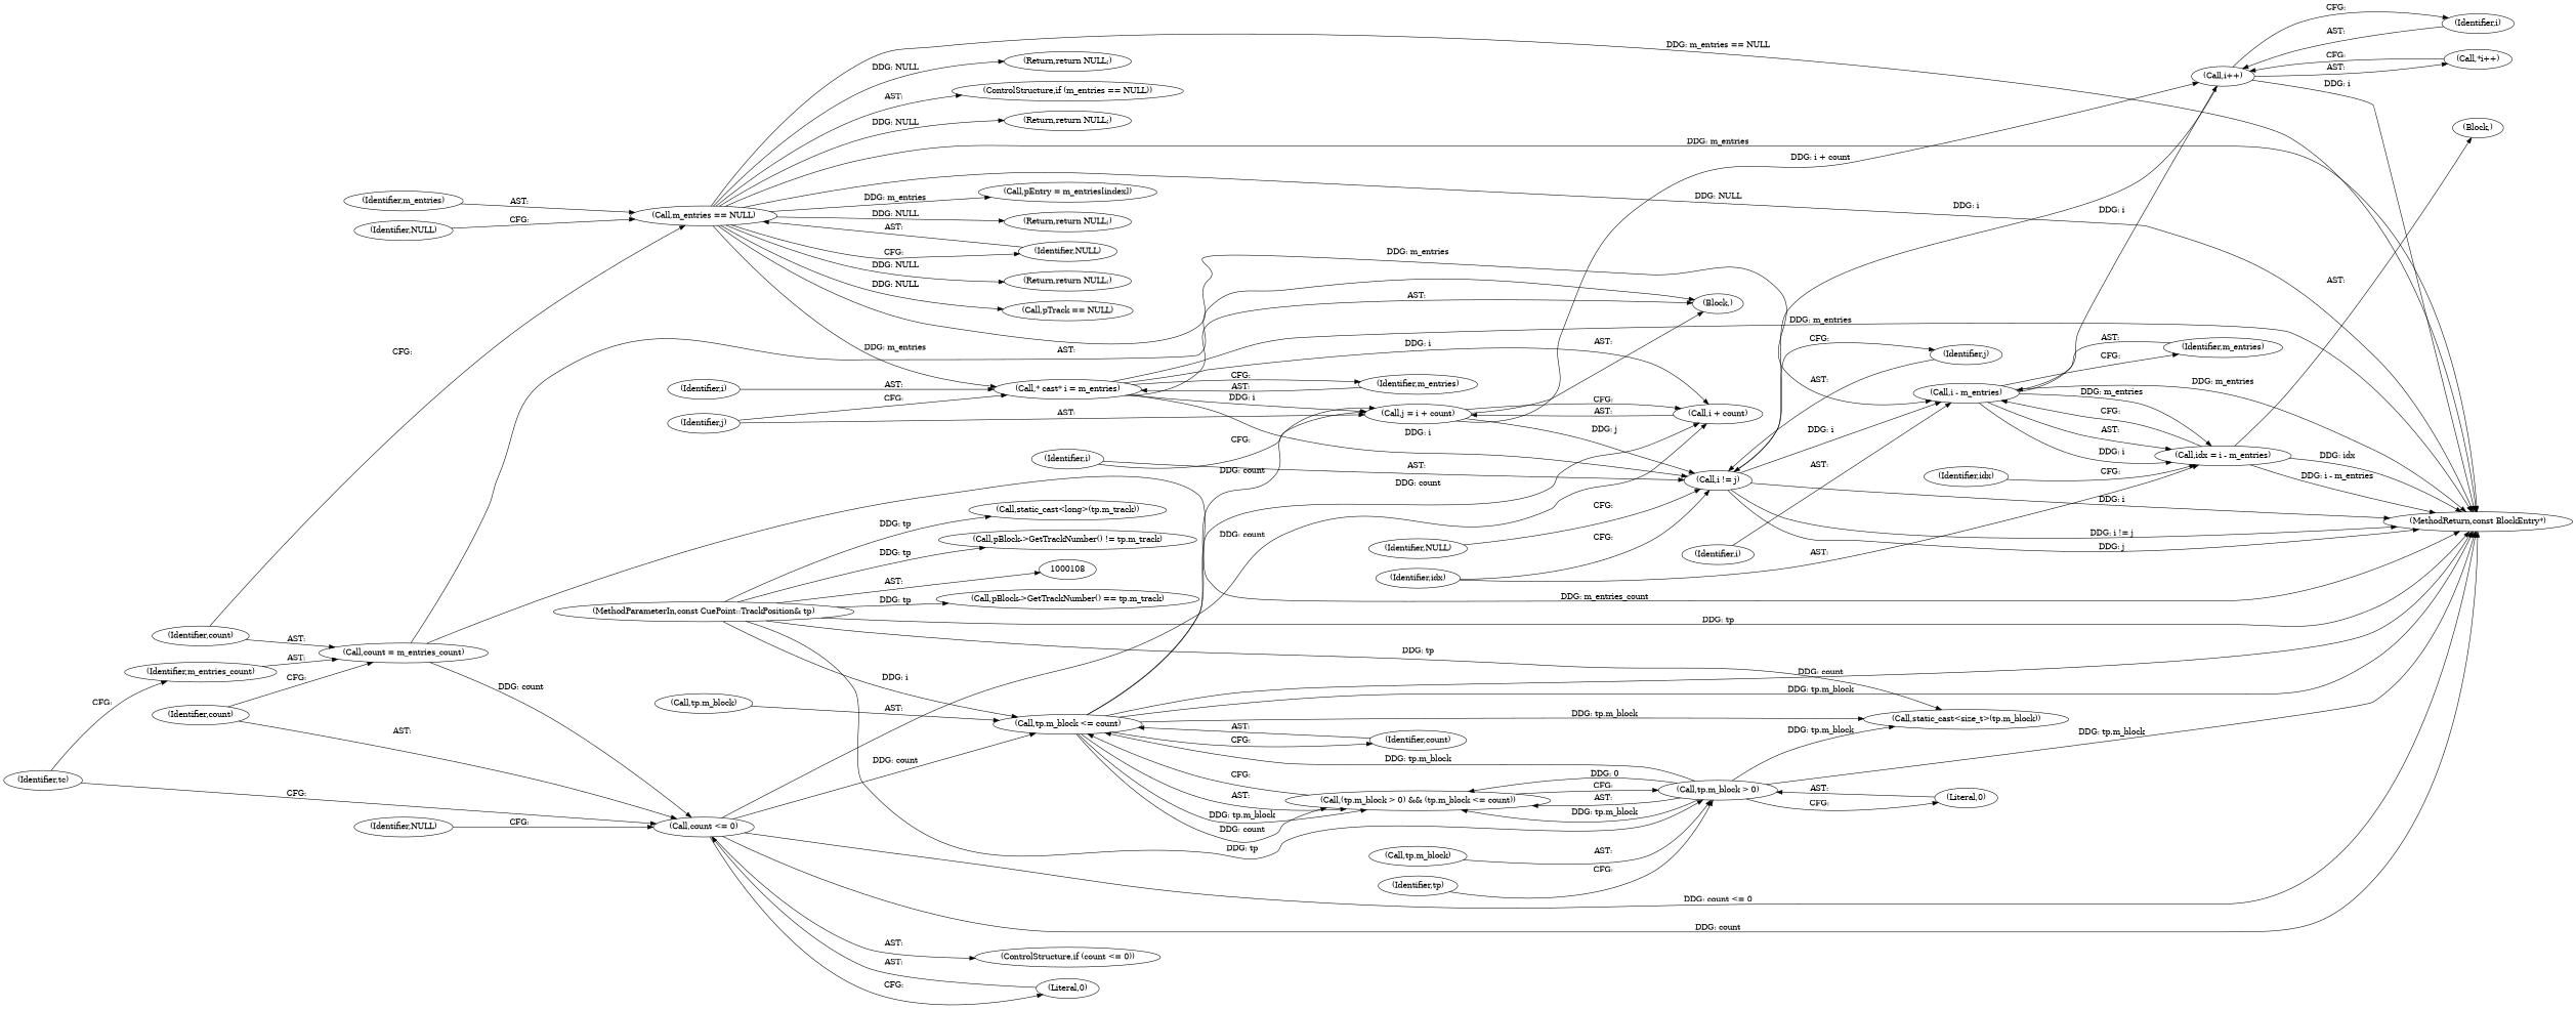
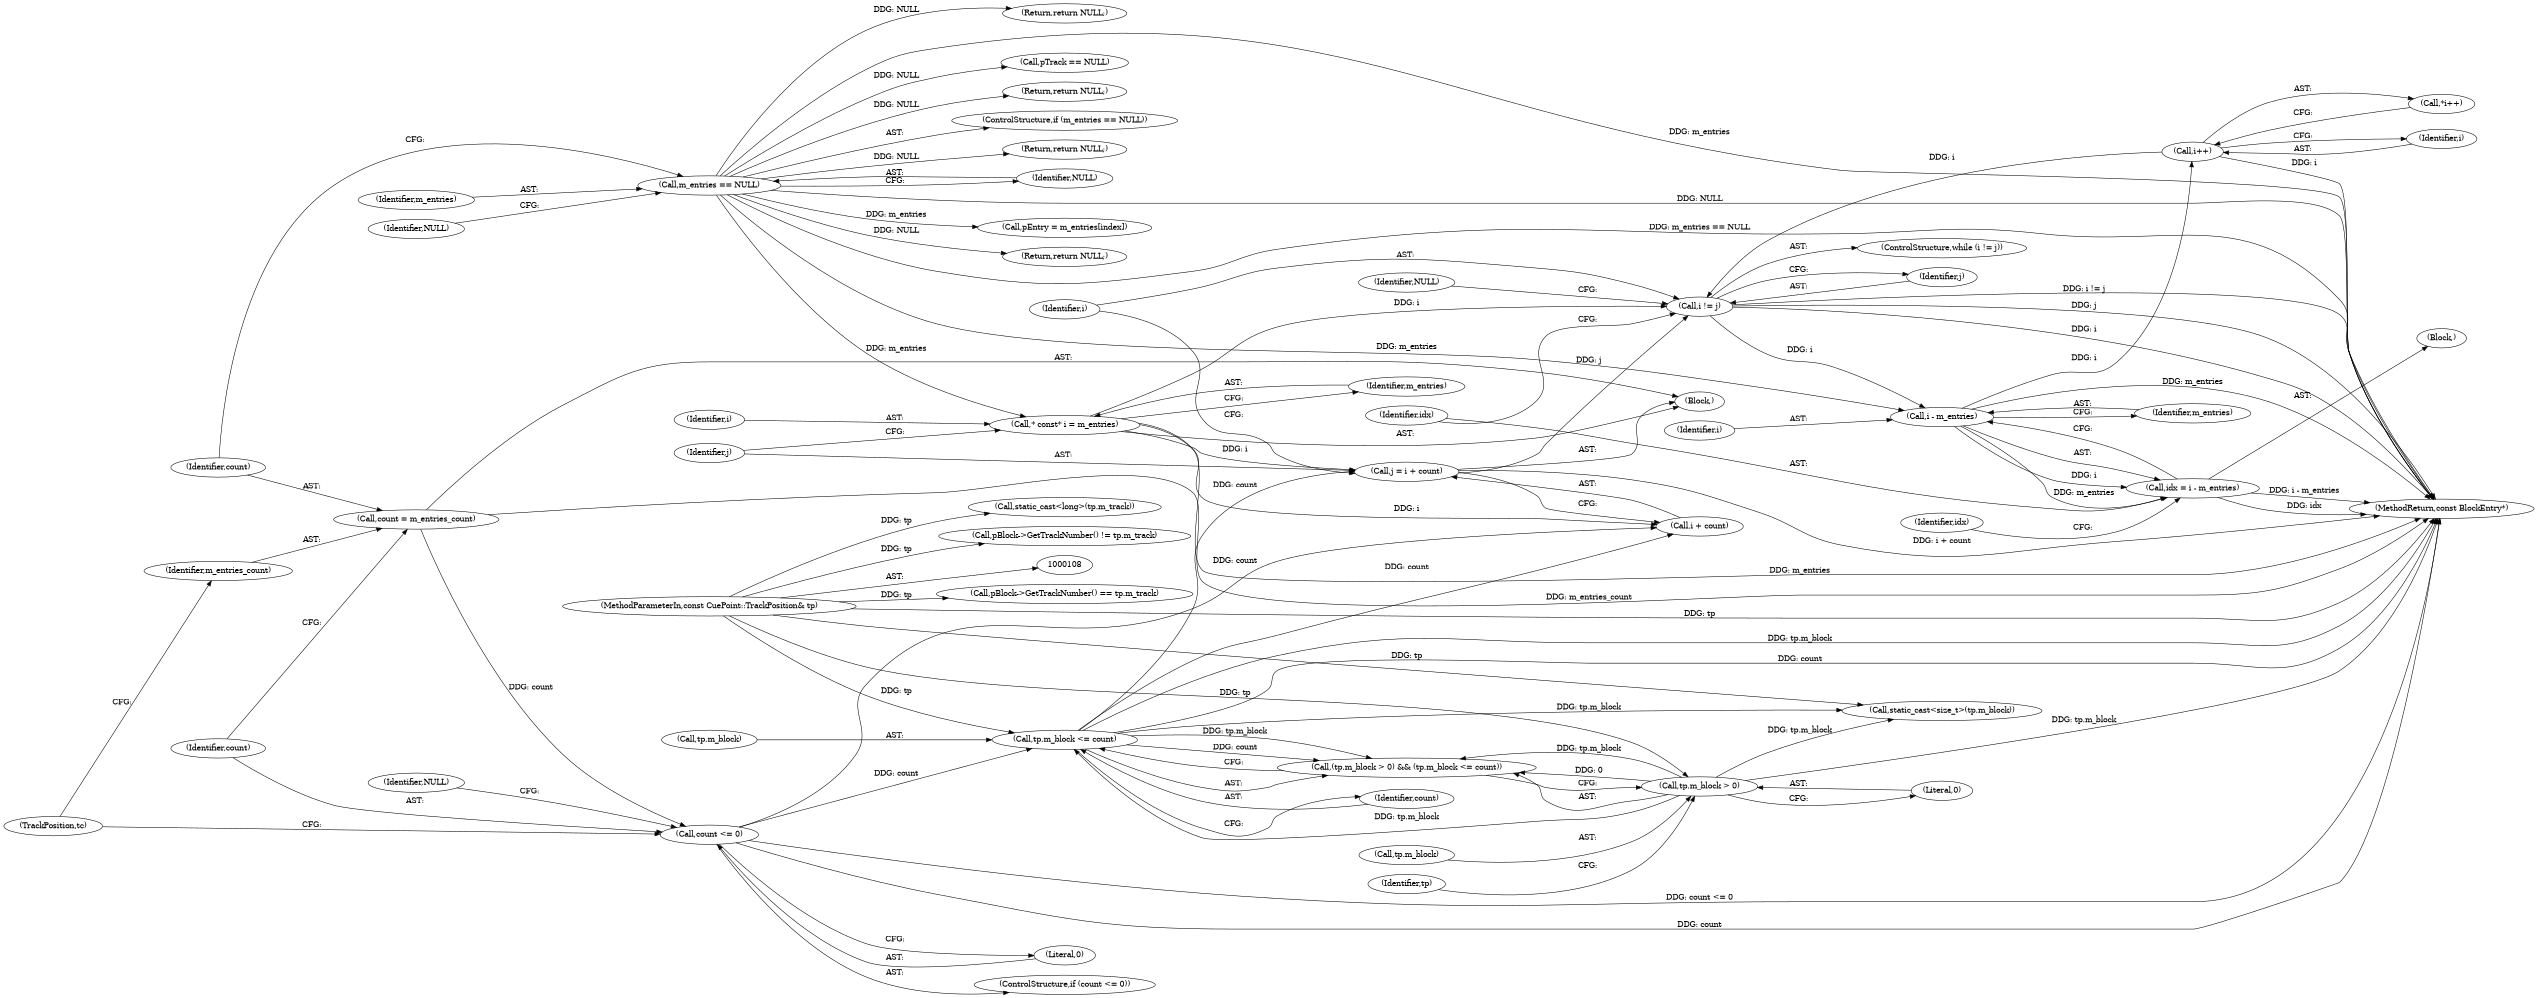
  digraph {
    rankdir=LR
    n1 [label="(Call,j = i + count)"]
    n2 [label="(Call,i != j)"]
    n3 [label="(Block,)"]
    n4 [label="(Call,i + count)"]
    n5 [label="(MethodReturn,const BlockEntry*)"]
    n6 [label="(Call,i - m_entries)"]
+   n7 [label="(ControlStructure,while (i != j))"]
    n8 [label="(Identifier,j)"]
-   n9 [label="(Call,* cast* i = m_entries)"]
+   n9 [label="(Call,* const* i = m_entries)"]
    n10 [label="(Identifier,m_entries)"]
    n11 [label="(Call,m_entries == NULL)"]
    n12 [label="(Call,pEntry = m_entries[index])"]
    n13 [label="(Return,return NULL;)"]
    n14 [label="(Return,return NULL;)"]
    n15 [label="(Call,pTrack == NULL)"]
    n16 [label="(Return,return NULL;)"]
    n17 [label="(ControlStructure,if (m_entries == NULL))"]
    n18 [label="(Return,return NULL;)"]
    n19 [label="(Identifier,NULL)"]
    n20 [label="(Call,idx = i - m_entries)"]
    n21 [label="(Call,i++)"]
    n22 [label="(Identifier,m_entries)"]
    n23 [label="(Call,count <= 0)"]
    n24 [label="(Call,tp.m_block <= count)"]
    n25 [label="(Literal,0)"]
    n26 [label="(ControlStructure,if (count <= 0))"]
    n27 [label="(Call,(tp.m_block > 0) && (tp.m_block <= count))"]
    n28 [label="(Call,static_cast<size_t>(tp.m_block))"]
    n29 [label="(Identifier,count)"]
    n30 [label="(Call,count = m_entries_count)"]
    n31 [label="(Identifier,m_entries_count)"]
    n32 [label="(Call,tp.m_block > 0)"]
    n33 [label="(Literal,0)"]
    n34 [label="(MethodParameterIn,const CuePoint::TrackPosition& tp)"]
    n35 [label="(Call,pBlock->GetTrackNumber() == tp.m_track)"]
    n36 [label="(Call,static_cast<long>(tp.m_track))"]
    n37 [label="(Call,pBlock->GetTrackNumber() != tp.m_track)"]
    1000108
    n39 [label="(Block,)"]
    n40 [label="(Call,*i++)"]
    n41 [label="(Identifier,i)"]
    n42 [label="(Call,tp.m_block)"]
-   n43 [label="(Identifier,tc)"]
+   n43 [label="(TrackPosition,tc)"]
    n44 [label="(Call,tp.m_block)"]
    n45 [label="(Identifier,NULL)"]
    n46 [label="(Identifier,count)"]
    n47 [label="(Identifier,count)"]
    n48 [label="(Identifier,j)"]
    n49 [label="(Identifier,m_entries)"]
    n50 [label="(Identifier,idx)"]
    n51 [label="(Identifier,idx)"]
    n52 [label="(Identifier,i)"]
    n53 [label="(Identifier,i)"]
    n54 [label="(Identifier,i)"]
    n55 [label="(Identifier,NULL)"]
    n56 [label="(Identifier,NULL)"]
    n57 [label="(Identifier,tp)"]
    n1 -> n2 [label="DDG: j"]
    n1 -> n3 [label="AST: "]
    n1 -> n4 [label="CFG: "]
-   n1 -> n21 [label="DDG: i + count"]
+   n1 -> n5 [label="DDG: i + count"]
    n2 -> n5 [label="DDG: i != j"]
    n2 -> n5 [label="DDG: j"]
    n2 -> n5 [label="DDG: i"]
    n2 -> n6 [label="DDG: i"]
+   n2 -> n7 [label="AST: "]
    n2 -> n8 [label="CFG: "]
    n4 -> n1 [label="AST: "]
    n6 -> n5 [label="DDG: m_entries"]
    n6 -> n20 [label="AST: "]
    n6 -> n20 [label="DDG: i"]
    n6 -> n20 [label="DDG: m_entries"]
    n6 -> n21 [label="DDG: i"]
    n6 -> n22 [label="CFG: "]
    n8 -> n2 [label="AST: "]
    n9 -> n1 [label="DDG: i"]
    n9 -> n2 [label="DDG: i"]
    n9 -> n3 [label="AST: "]
    n9 -> n4 [label="DDG: i"]
    n9 -> n5 [label="DDG: m_entries"]
    n9 -> n10 [label="CFG: "]
    n10 -> n9 [label="AST: "]
    n11 -> n5 [label="DDG: m_entries"]
    n11 -> n5 [label="DDG: NULL"]
    n11 -> n5 [label="DDG: m_entries == NULL"]
    n11 -> n6 [label="DDG: m_entries"]
    n11 -> n9 [label="DDG: m_entries"]
    n11 -> n12 [label="DDG: m_entries"]
    n11 -> n13 [label="DDG: NULL"]
    n11 -> n14 [label="DDG: NULL"]
    n11 -> n15 [label="DDG: NULL"]
    n11 -> n16 [label="DDG: NULL"]
    n11 -> n17 [label="AST: "]
    n11 -> n18 [label="DDG: NULL"]
    n11 -> n19 [label="CFG: "]
    n19 -> n11 [label="AST: "]
    n20 -> n5 [label="DDG: i - m_entries"]
    n20 -> n5 [label="DDG: idx"]
    n20 -> n6 [label="CFG: "]
    n20 -> n39 [label="AST: "]
    n21 -> n2 [label="DDG: i"]
    n21 -> n5 [label="DDG: i"]
    n21 -> n40 [label="AST: "]
    n21 -> n41 [label="CFG: "]
    n22 -> n6 [label="AST: "]
    n23 -> n4 [label="DDG: count"]
    n23 -> n5 [label="DDG: count <= 0"]
    n23 -> n5 [label="DDG: count"]
    n23 -> n24 [label="DDG: count"]
    n23 -> n25 [label="CFG: "]
    n23 -> n26 [label="AST: "]
    n24 -> n1 [label="DDG: count"]
    n24 -> n4 [label="DDG: count"]
    n24 -> n5 [label="DDG: tp.m_block"]
    n24 -> n5 [label="DDG: count"]
    n24 -> n27 [label="AST: "]
    n24 -> n27 [label="DDG: tp.m_block"]
    n24 -> n27 [label="DDG: count"]
    n24 -> n28 [label="DDG: tp.m_block"]
    n24 -> n29 [label="CFG: "]
    n25 -> n23 [label="AST: "]
    n27 -> n24 [label="CFG: "]
    n27 -> n32 [label="CFG: "]
    n29 -> n24 [label="AST: "]
    n30 -> n3 [label="AST: "]
    n30 -> n5 [label="DDG: m_entries_count"]
    n30 -> n23 [label="DDG: count"]
    n31 -> n30 [label="AST: "]
    n32 -> n5 [label="DDG: tp.m_block"]
    n32 -> n24 [label="DDG: tp.m_block"]
    n32 -> n27 [label="AST: "]
    n32 -> n27 [label="DDG: tp.m_block"]
    n32 -> n27 [label="DDG: 0"]
    n32 -> n28 [label="DDG: tp.m_block"]
    n32 -> n33 [label="CFG: "]
    n33 -> n32 [label="AST: "]
    n34 -> n5 [label="DDG: tp"]
-   n34 -> n24 [label="DDG: i"]
+   n34 -> n24 [label="DDG: tp"]
    n34 -> n28 [label="DDG: tp"]
    n34 -> n32 [label="DDG: tp"]
    n34 -> n35 [label="DDG: tp"]
    n34 -> n36 [label="DDG: tp"]
    n34 -> n37 [label="DDG: tp"]
    n34 -> 1000108 [label="AST: "]
    n40 -> n21 [label="CFG: "]
    n41 -> n21 [label="AST: "]
    n42 -> n24 [label="AST: "]
    n43 -> n23 [label="CFG: "]
    n43 -> n31 [label="CFG: "]
    n44 -> n32 [label="AST: "]
    n45 -> n11 [label="CFG: "]
    n46 -> n11 [label="CFG: "]
    n46 -> n30 [label="AST: "]
    n47 -> n23 [label="AST: "]
    n47 -> n30 [label="CFG: "]
    n48 -> n1 [label="AST: "]
    n48 -> n9 [label="CFG: "]
    n49 -> n11 [label="AST: "]
    n50 -> n2 [label="CFG: "]
    n50 -> n20 [label="AST: "]
    n51 -> n20 [label="CFG: "]
    n52 -> n1 [label="CFG: "]
    n52 -> n2 [label="AST: "]
    n53 -> n6 [label="AST: "]
    n54 -> n9 [label="AST: "]
    n55 -> n2 [label="CFG: "]
    n56 -> n23 [label="CFG: "]
    n57 -> n32 [label="CFG: "]
  }
